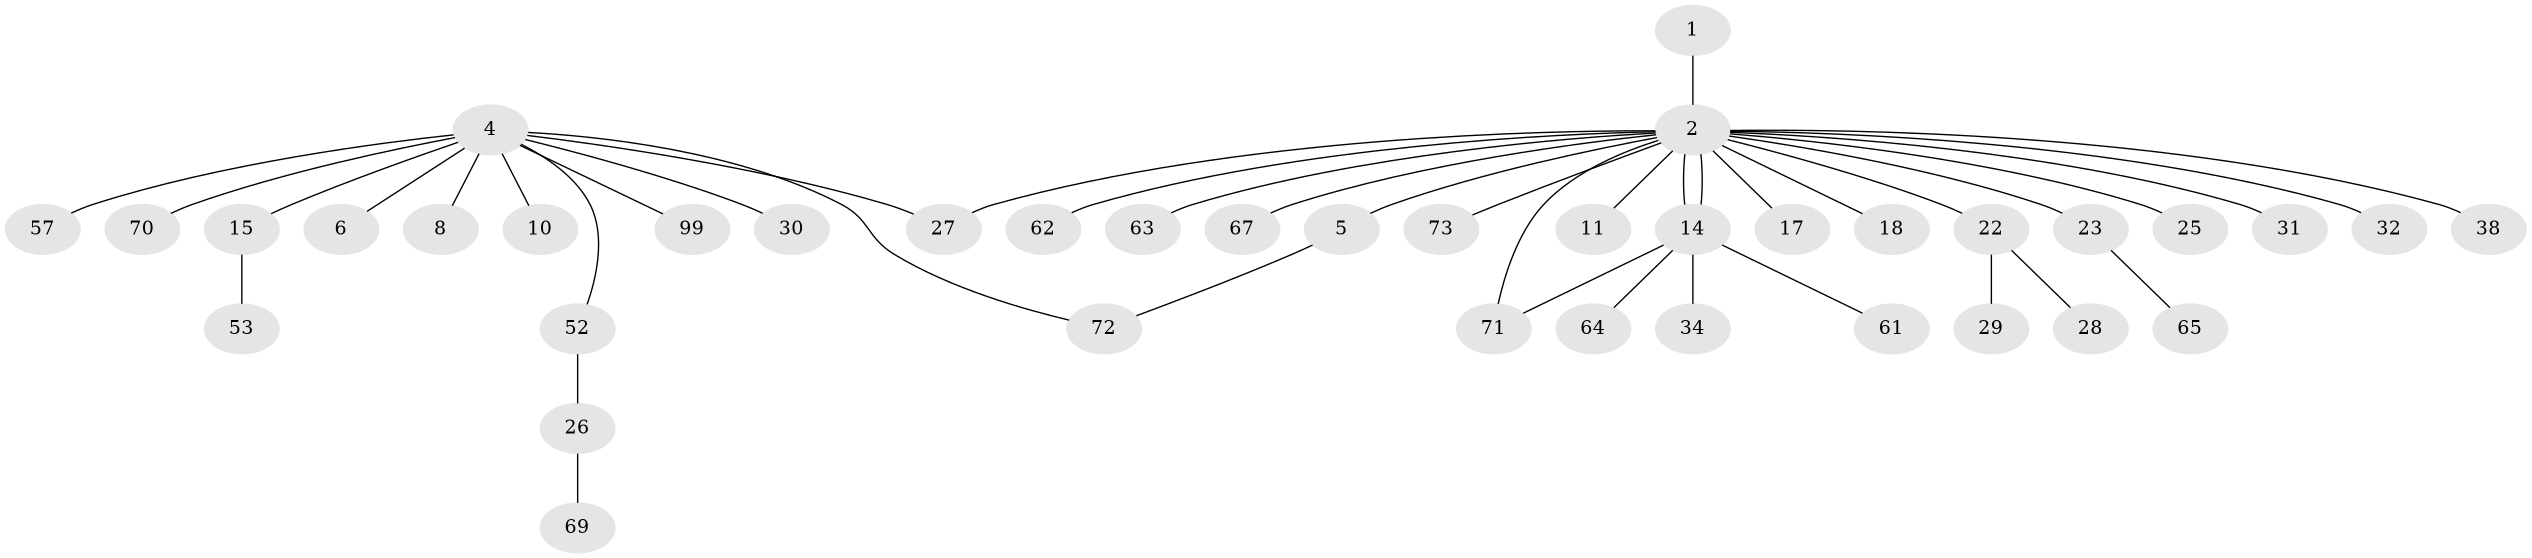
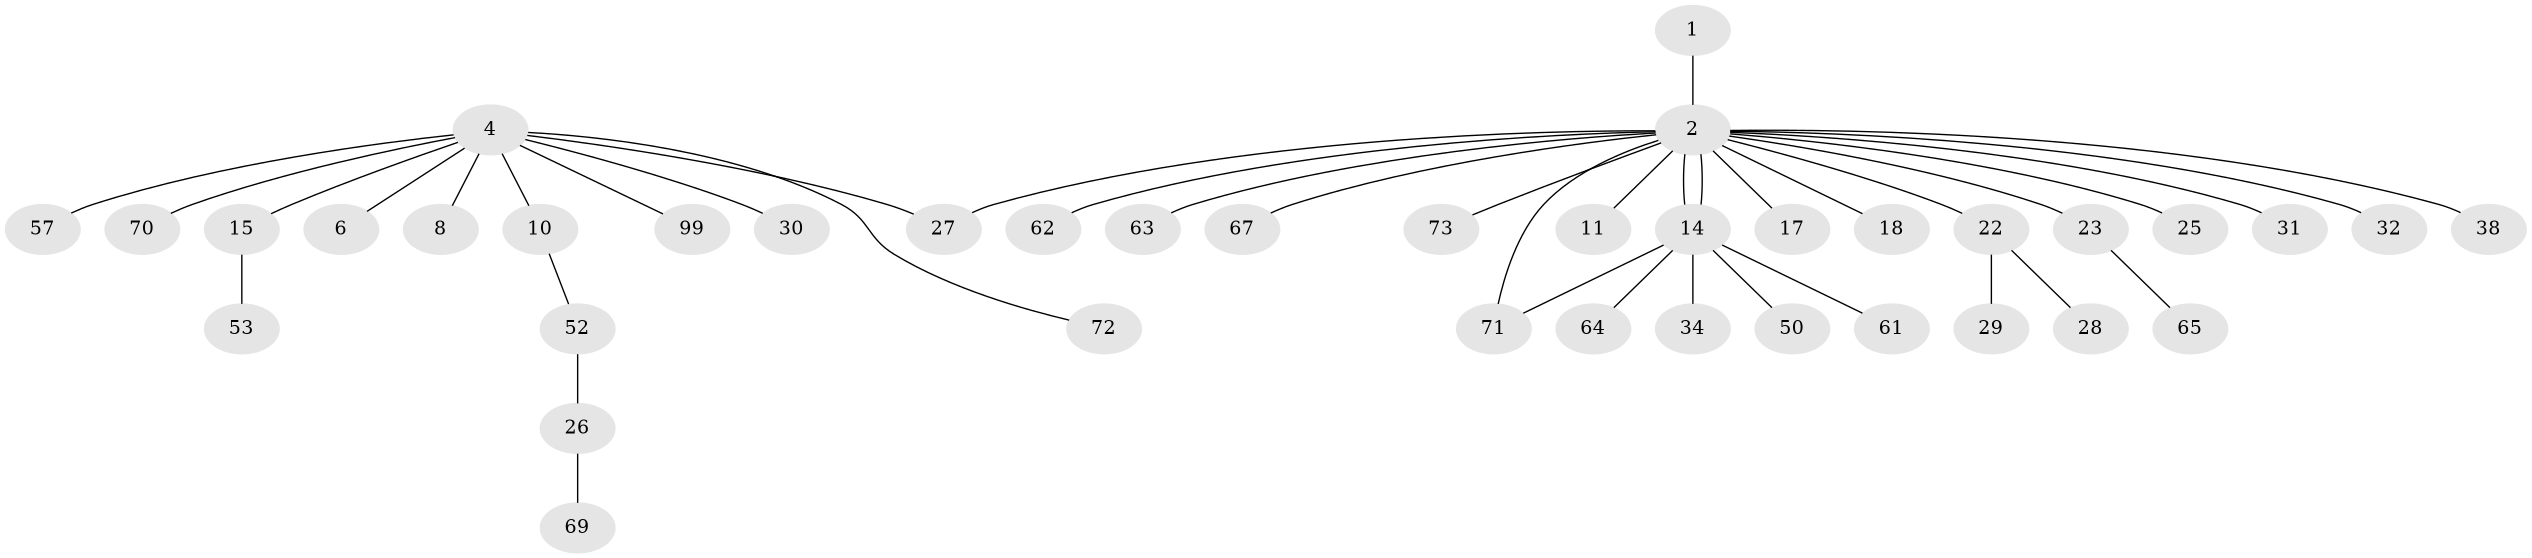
  graph {
    node [color=gray90 style=filled]
    2 [super="+3+9"]
-   5 [super="+38"]
    11
    14 [super="+58+48+47+41+79+44"]
    17
    18
    22
    23
    25
    31
    32
    n12 [label=38]
    62
    63
    67
    71
    73
    27
    1
    4 [super="+20+46+42+24+54+12+7"]
    6 [super="+33"]
    8 [super="+37"]
    10 [super="+16"]
    15 [super="+76+77+81+51"]
    n25 [label=99]
    30
    52
    57
    70
    72
    34
+   50 [super="+55"]
    61
    64
    28
    29
    65
    53
    26 [super="+82+75+49"]
    69
-   2 -- 5
    2 -- 11
    2 -- 14
    2 -- 14
    2 -- 17
    2 -- 18
    2 -- 22
    2 -- 23
    2 -- 25
    2 -- 31
    2 -- 32
    2 -- n12
    2 -- 62
    2 -- 63
    2 -- 67
    2 -- 71
    2 -- 73
    2 -- 27 [weight=2]
-   5 -- 72
    14 -- 71
    14 -- 34
+   14 -- 50
    14 -- 61
    14 -- 64
    22 -- 28
    22 -- 29
    23 -- 65
    1 -- 2
    4 -- 27
    4 -- 6
    4 -- 8
    4 -- 10
    4 -- 15 [weight=2]
    4 -- n25
    4 -- 30
-   4 -- 52
+   10 -- 52
    4 -- 57
    4 -- 70
    4 -- 72
    15 -- 53
    52 -- 26
    26 -- 69
  }
